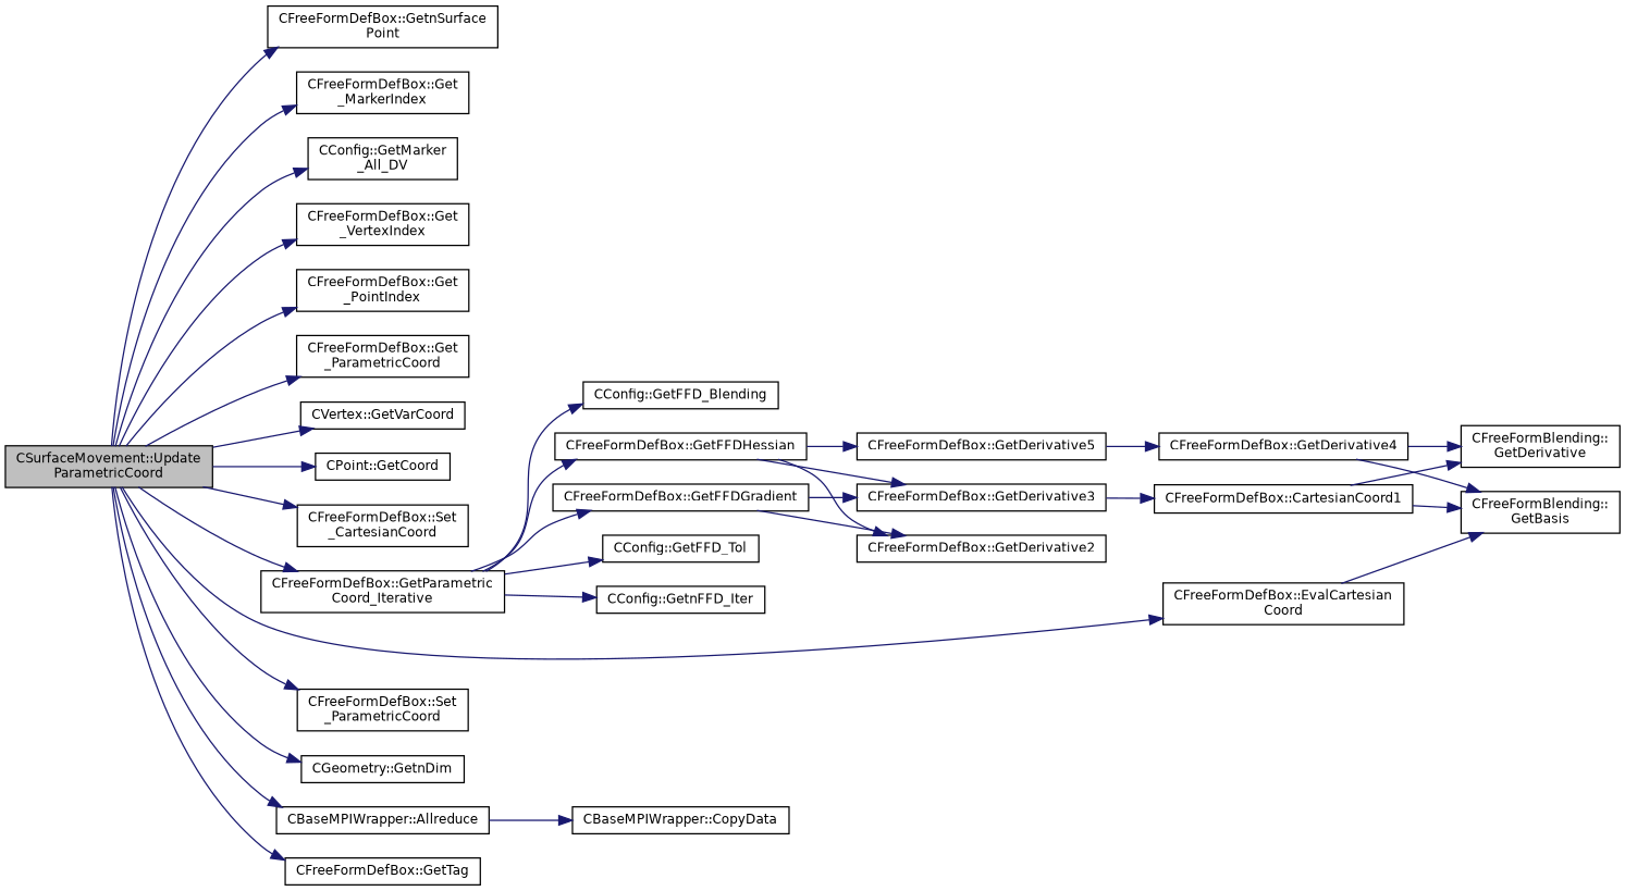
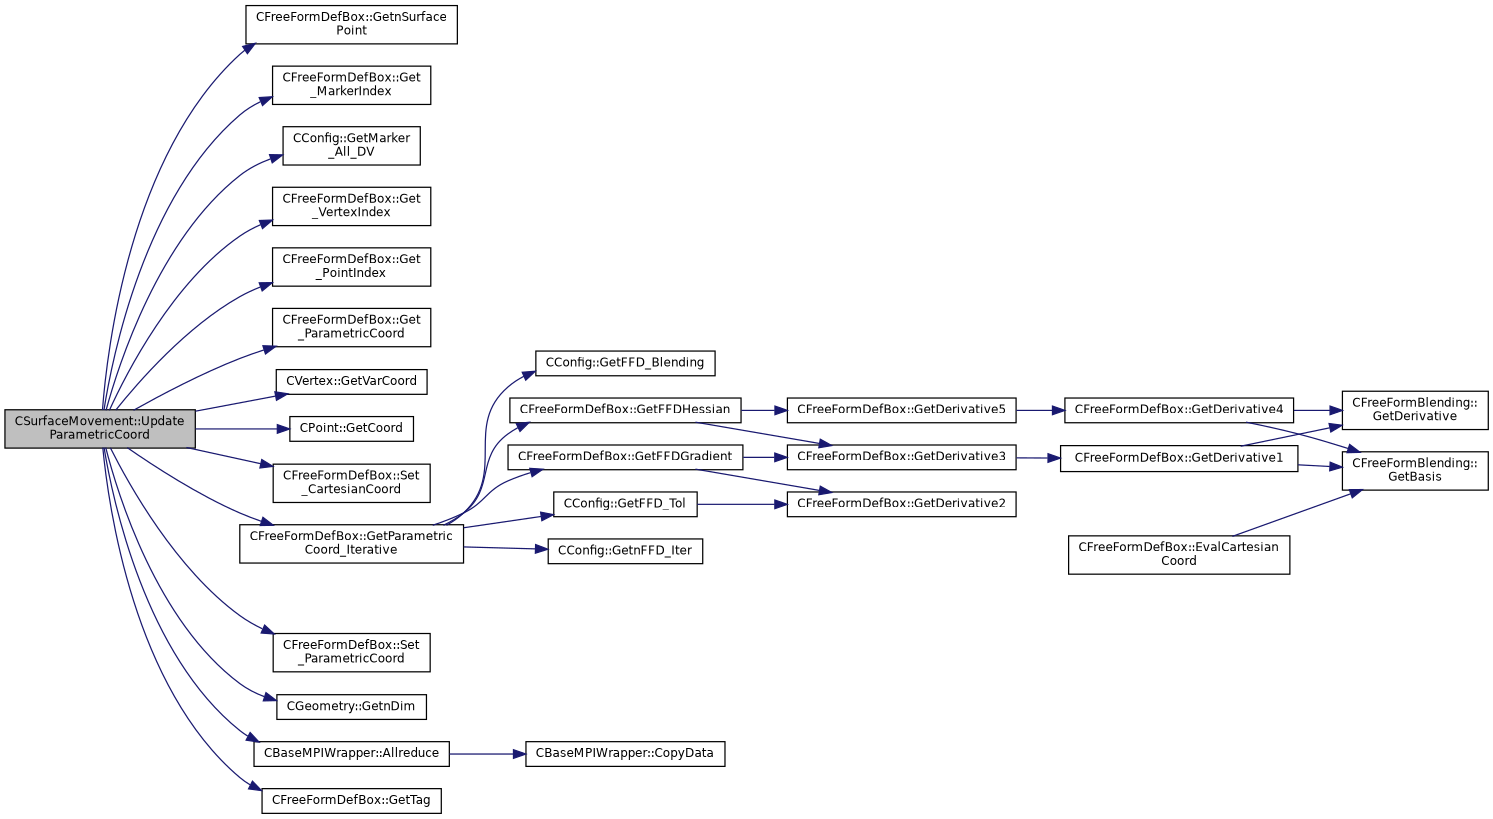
  digraph {
    rankdir=LR
    node [color=black fillcolor=white fontname=Helvetica fontsize=10 shape=record style=filled]
    edge [color=midnightblue fontname=Helvetica fontsize=10 labelfontname=Helvetica labelfontsize=10 style=solid]
    n1 [fillcolor=grey75 fontcolor=black height=0.2 label="CSurfaceMovement::Update\lParametricCoord" width=0.4]
    n2 [height=0.2 label="CFreeFormDefBox::GetnSurface\lPoint" width=0.4]
    n3 [height=0.2 label="CFreeFormDefBox::Get\l_MarkerIndex" width=0.4]
    n4 [height=0.2 label="CConfig::GetMarker\l_All_DV" width=0.4]
    n5 [height=0.2 label="CFreeFormDefBox::Get\l_VertexIndex" width=0.4]
    n6 [height=0.2 label="CFreeFormDefBox::Get\l_PointIndex" width=0.4]
    n7 [height=0.2 label="CFreeFormDefBox::Get\l_ParametricCoord" width=0.4]
    n8 [height=0.2 label="CVertex::GetVarCoord" width=0.4]
    n9 [height=0.2 label="CPoint::GetCoord" width=0.4]
    n10 [height=0.2 label="CFreeFormDefBox::Set\l_CartesianCoord" width=0.4]
    n11 [height=0.2 label="CFreeFormDefBox::GetParametric\lCoord_Iterative" width=0.4]
    n12 [height=0.2 label="CFreeFormDefBox::Set\l_ParametricCoord" width=0.4]
    n13 [height=0.2 label="CFreeFormDefBox::EvalCartesian\lCoord" width=0.4]
    n14 [height=0.2 label="CGeometry::GetnDim" width=0.4]
    n15 [height=0.2 label="CBaseMPIWrapper::Allreduce" width=0.4]
    n16 [height=0.2 label="CFreeFormDefBox::GetTag" width=0.4]
    n17 [height=0.2 label="CConfig::GetFFD_Tol" width=0.4]
    n18 [height=0.2 label="CConfig::GetnFFD_Iter" width=0.4]
    n19 [height=0.2 label="CFreeFormDefBox::GetFFDGradient" width=0.4]
    n20 [height=0.2 label="CFreeFormDefBox::GetFFDHessian" width=0.4]
    n21 [height=0.2 label="CConfig::GetFFD_Blending" width=0.4]
    n22 [height=0.2 label="CFreeFormBlending::\lGetBasis" width=0.4]
    n23 [height=0.2 label="CBaseMPIWrapper::CopyData" width=0.4]
    n24 [height=0.2 label="CFreeFormDefBox::GetDerivative2" width=0.4]
    n25 [height=0.2 label="CFreeFormDefBox::GetDerivative3" width=0.4]
    n26 [height=0.2 label="CFreeFormDefBox::GetDerivative5" width=0.4]
-   n27 [height=0.2 label="CFreeFormDefBox::CartesianCoord1" width=0.4]
+   n27 [height=0.2 label="CFreeFormDefBox::GetDerivative1" width=0.4]
    n28 [height=0.2 label="CFreeFormBlending::\lGetDerivative" width=0.4]
    n29 [height=0.2 label="CFreeFormDefBox::GetDerivative4" width=0.4]
    n1 -> n2
    n1 -> n3
    n1 -> n4
    n1 -> n5
    n1 -> n6
    n1 -> n7
    n1 -> n8
    n1 -> n9
    n1 -> n10
    n1 -> n11
    n1 -> n12
-   n1 -> n13
    n1 -> n14
    n1 -> n15
    n1 -> n16
    n11 -> n17
    n11 -> n18
    n11 -> n19
    n11 -> n20
    n11 -> n21
    n13 -> n22
    n15 -> n23
    n19 -> n24
    n19 -> n25
-   n20 -> n24
+   n17 -> n24
    n20 -> n25
    n20 -> n26
    n25 -> n27
    n26 -> n29
    n27 -> n22
    n27 -> n28
    n29 -> n22
    n29 -> n28
  }
